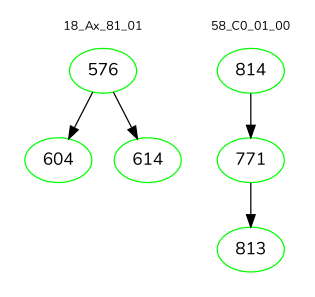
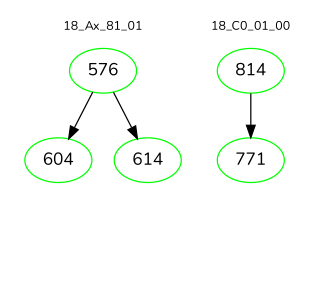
  digraph {
    fontname=Nunito
    node [color=green fontname=Nunito]
    edge [color=black fontname=Nunito]
    n1 [label=604]
    n2 [label=576]
    n3 [label=614]
    n4 [label=814]
    n5 [label=771]
-   n6 [label=813]
    subgraph cluster_1 {
      color=white
      fontsize=10
      label="18_Ax_81_01"
      n1
      n2
      n3
    }
    subgraph cluster_2 {
      color=white
      fontsize=10
-     label="58_C0_01_00"
+     label="18_C0_01_00"
      n4
      n5
-     n6
    }
    n2 -> n1
    n2 -> n3
    n4 -> n5
-   n5 -> n6
  }
